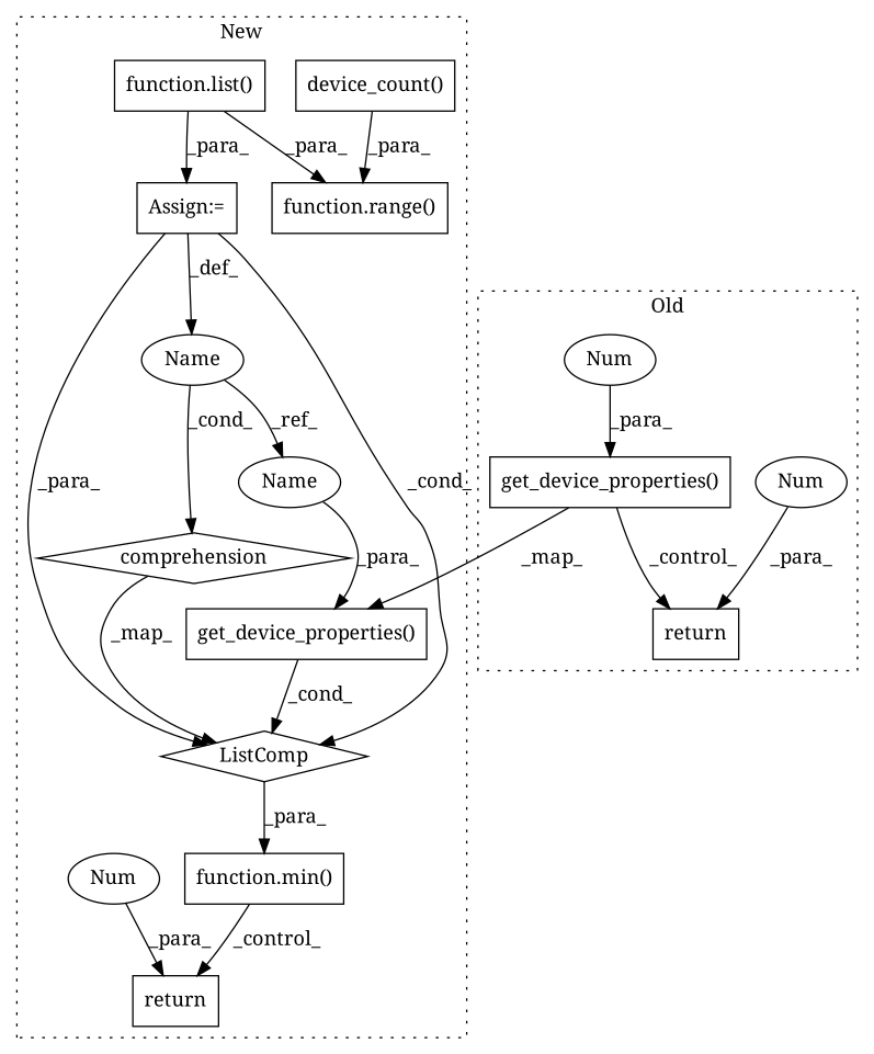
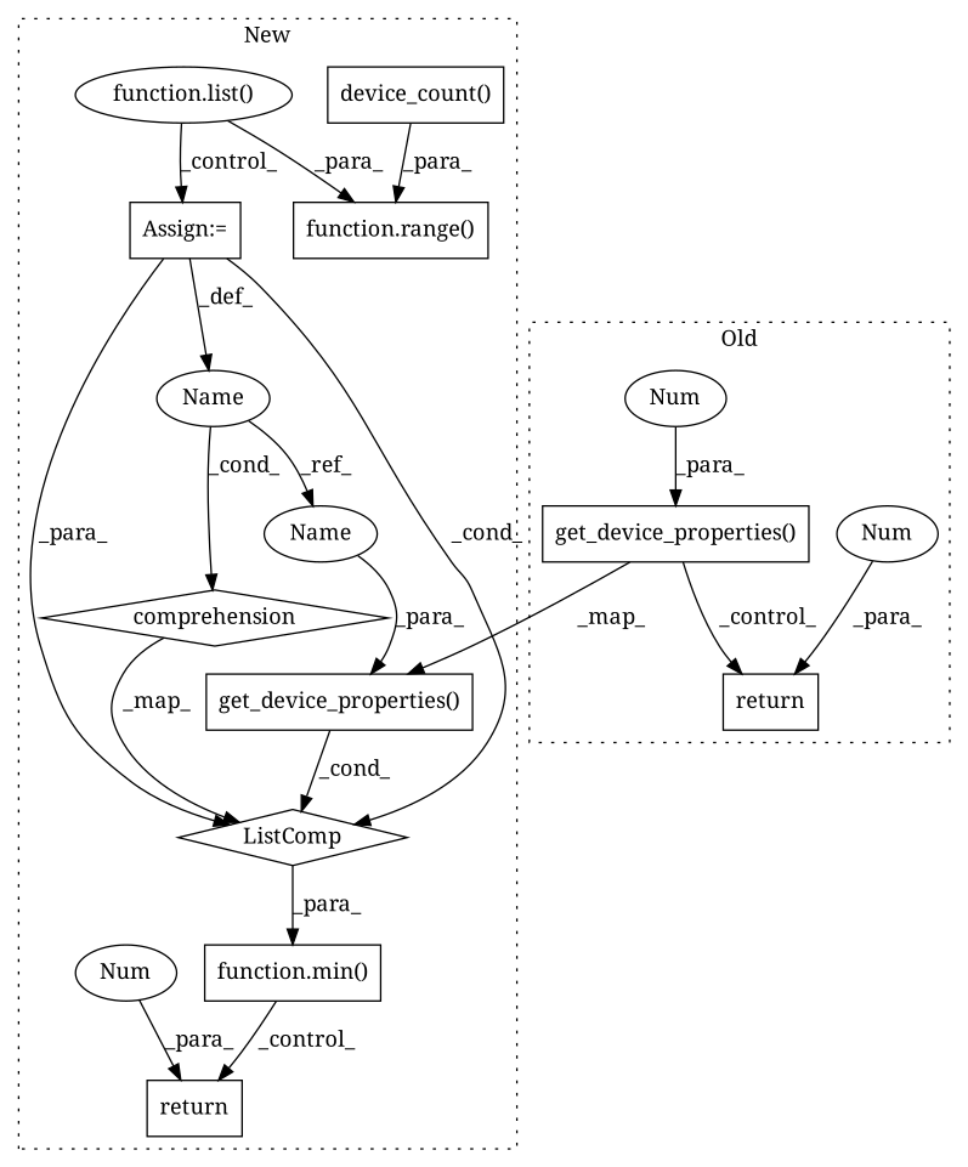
  digraph {
    fontname="Noto Serif"
    node [a=75 fontname="Noto Serif" l=1 shape=box]
    edge [fontname="Noto Serif"]
    n1 [l="33,1" label="get_device_properties()" s="302,336"]
    n2 [a=76 label=Num s=335 shape=ellipse]
    n3 [a=93 l=7 label=return s=434]
    n4 [a=76 label=Num s=441 shape=ellipse]
    n5 [l="33,1" label="get_device_properties()" s="358,397"]
    n6 [l="4,1" label="function.min()" s="353,434"]
    n7 [l="6,1" label="function.range()" s="308,339"]
    n8 [l=25 label="device_count()" s=314]
    n9 [a=87 l=6 label=Name s=416 shape=ellipse]
    n10 [a=45 l=3 label=comprehension s=412 shape=diamond]
    n11 [a=106 l=77 label=ListComp s=357 shape=diamond]
-   n12 [l="5,1" label="function.list()" s="303,340"]
+   n12 [l="5,1" label="function.list()" s="303,340" shape=ellipse]
    n13 [a=68 label="Assign:=" s=302]
    n14 [a=93 l=7 label=return s=519]
    n15 [a=76 label=Num s=526 shape=ellipse]
    n16 [a=87 l=6 label=Name s=391 shape=ellipse]
    subgraph cluster_1 {
      label=Old
      style=dotted
      n1
      n2
      n3
      n4
    }
    subgraph cluster_2 {
      label=New
      style=dotted
      n5
      n6
      n7
      n8
      n9
      n10
      n11
      n12
      n13
      n14
      n15
      n16
    }
    n1 -> n3 [label=_control_]
    n1 -> n5 [label=_map_]
    n2 -> n1 [label=_para_]
    n4 -> n3 [label=_para_]
    n5 -> n11 [label=_cond_]
    n6 -> n14 [label=_control_]
    n8 -> n7 [label=_para_]
    n9 -> n10 [label=_cond_]
    n9 -> n16 [label=_ref_]
    n10 -> n11 [label=_map_]
    n11 -> n6 [label=_para_]
    n12 -> n7 [label=_para_]
-   n12 -> n13 [label=_para_]
+   n12 -> n13 [label=_control_]
    n13 -> n9 [label=_def_]
    n13 -> n11 [label=_para_]
    n13 -> n11 [label=_cond_]
    n15 -> n14 [label=_para_]
    n16 -> n5 [label=_para_]
  }
